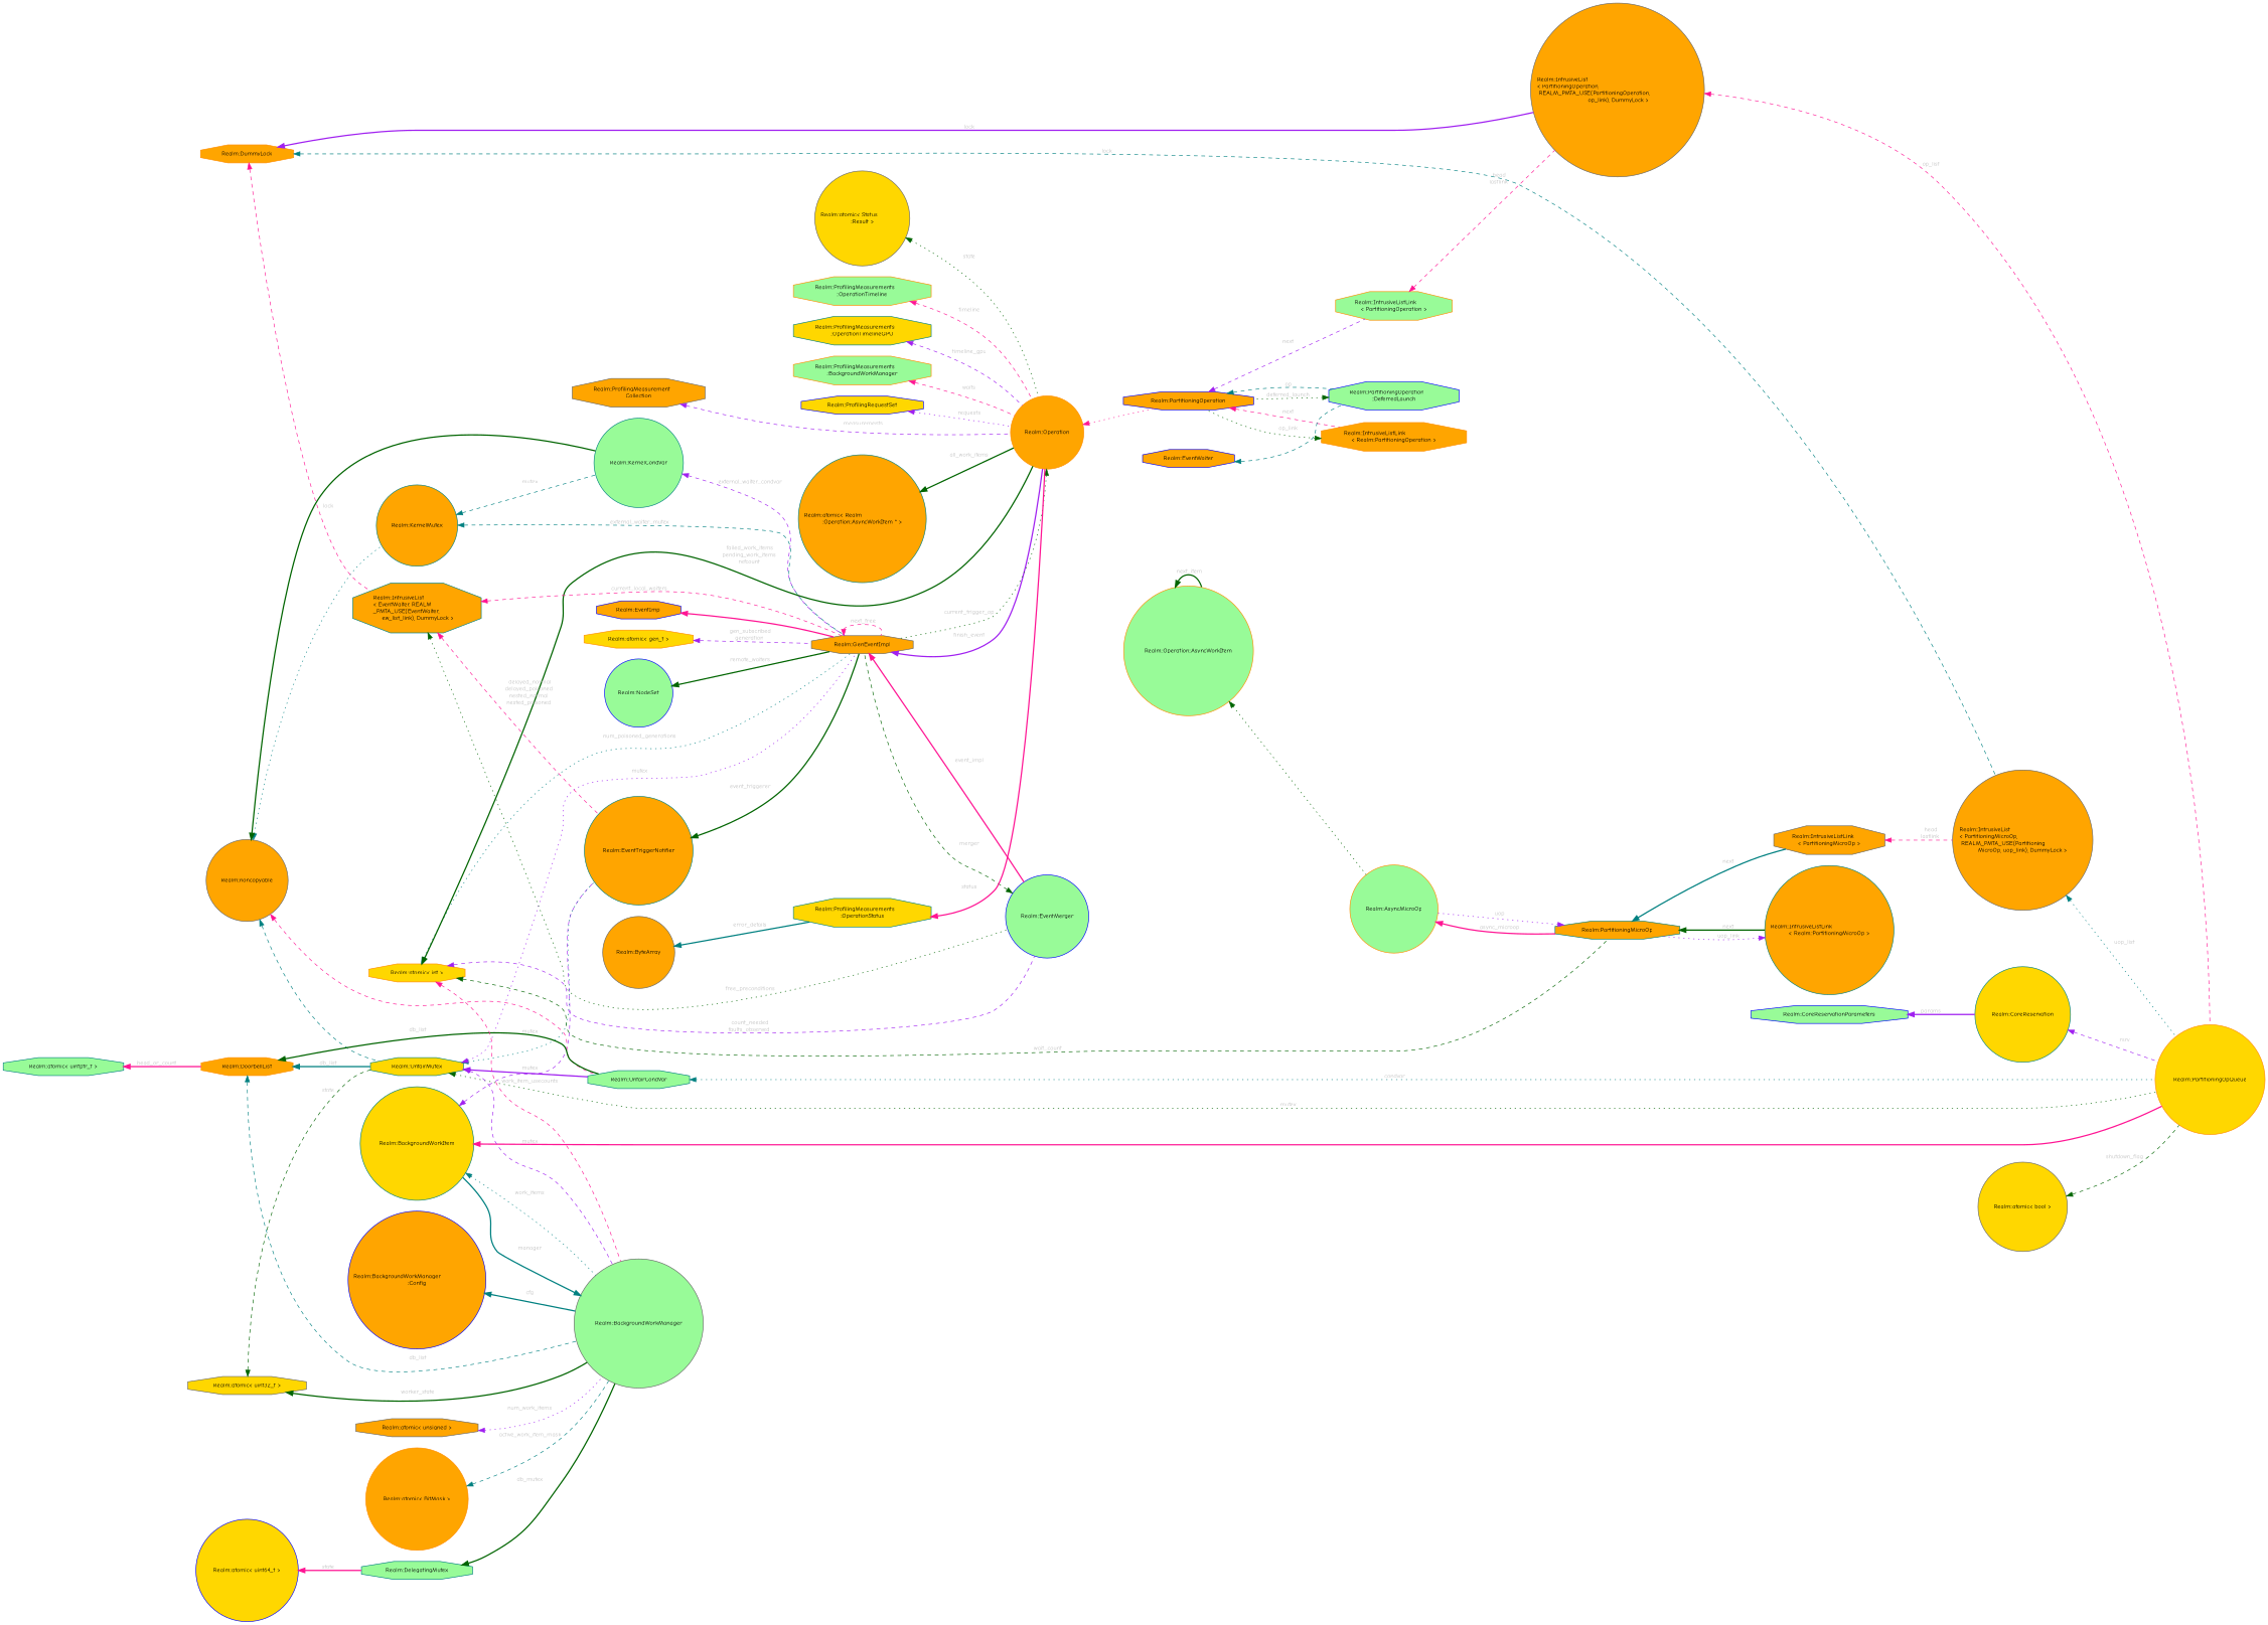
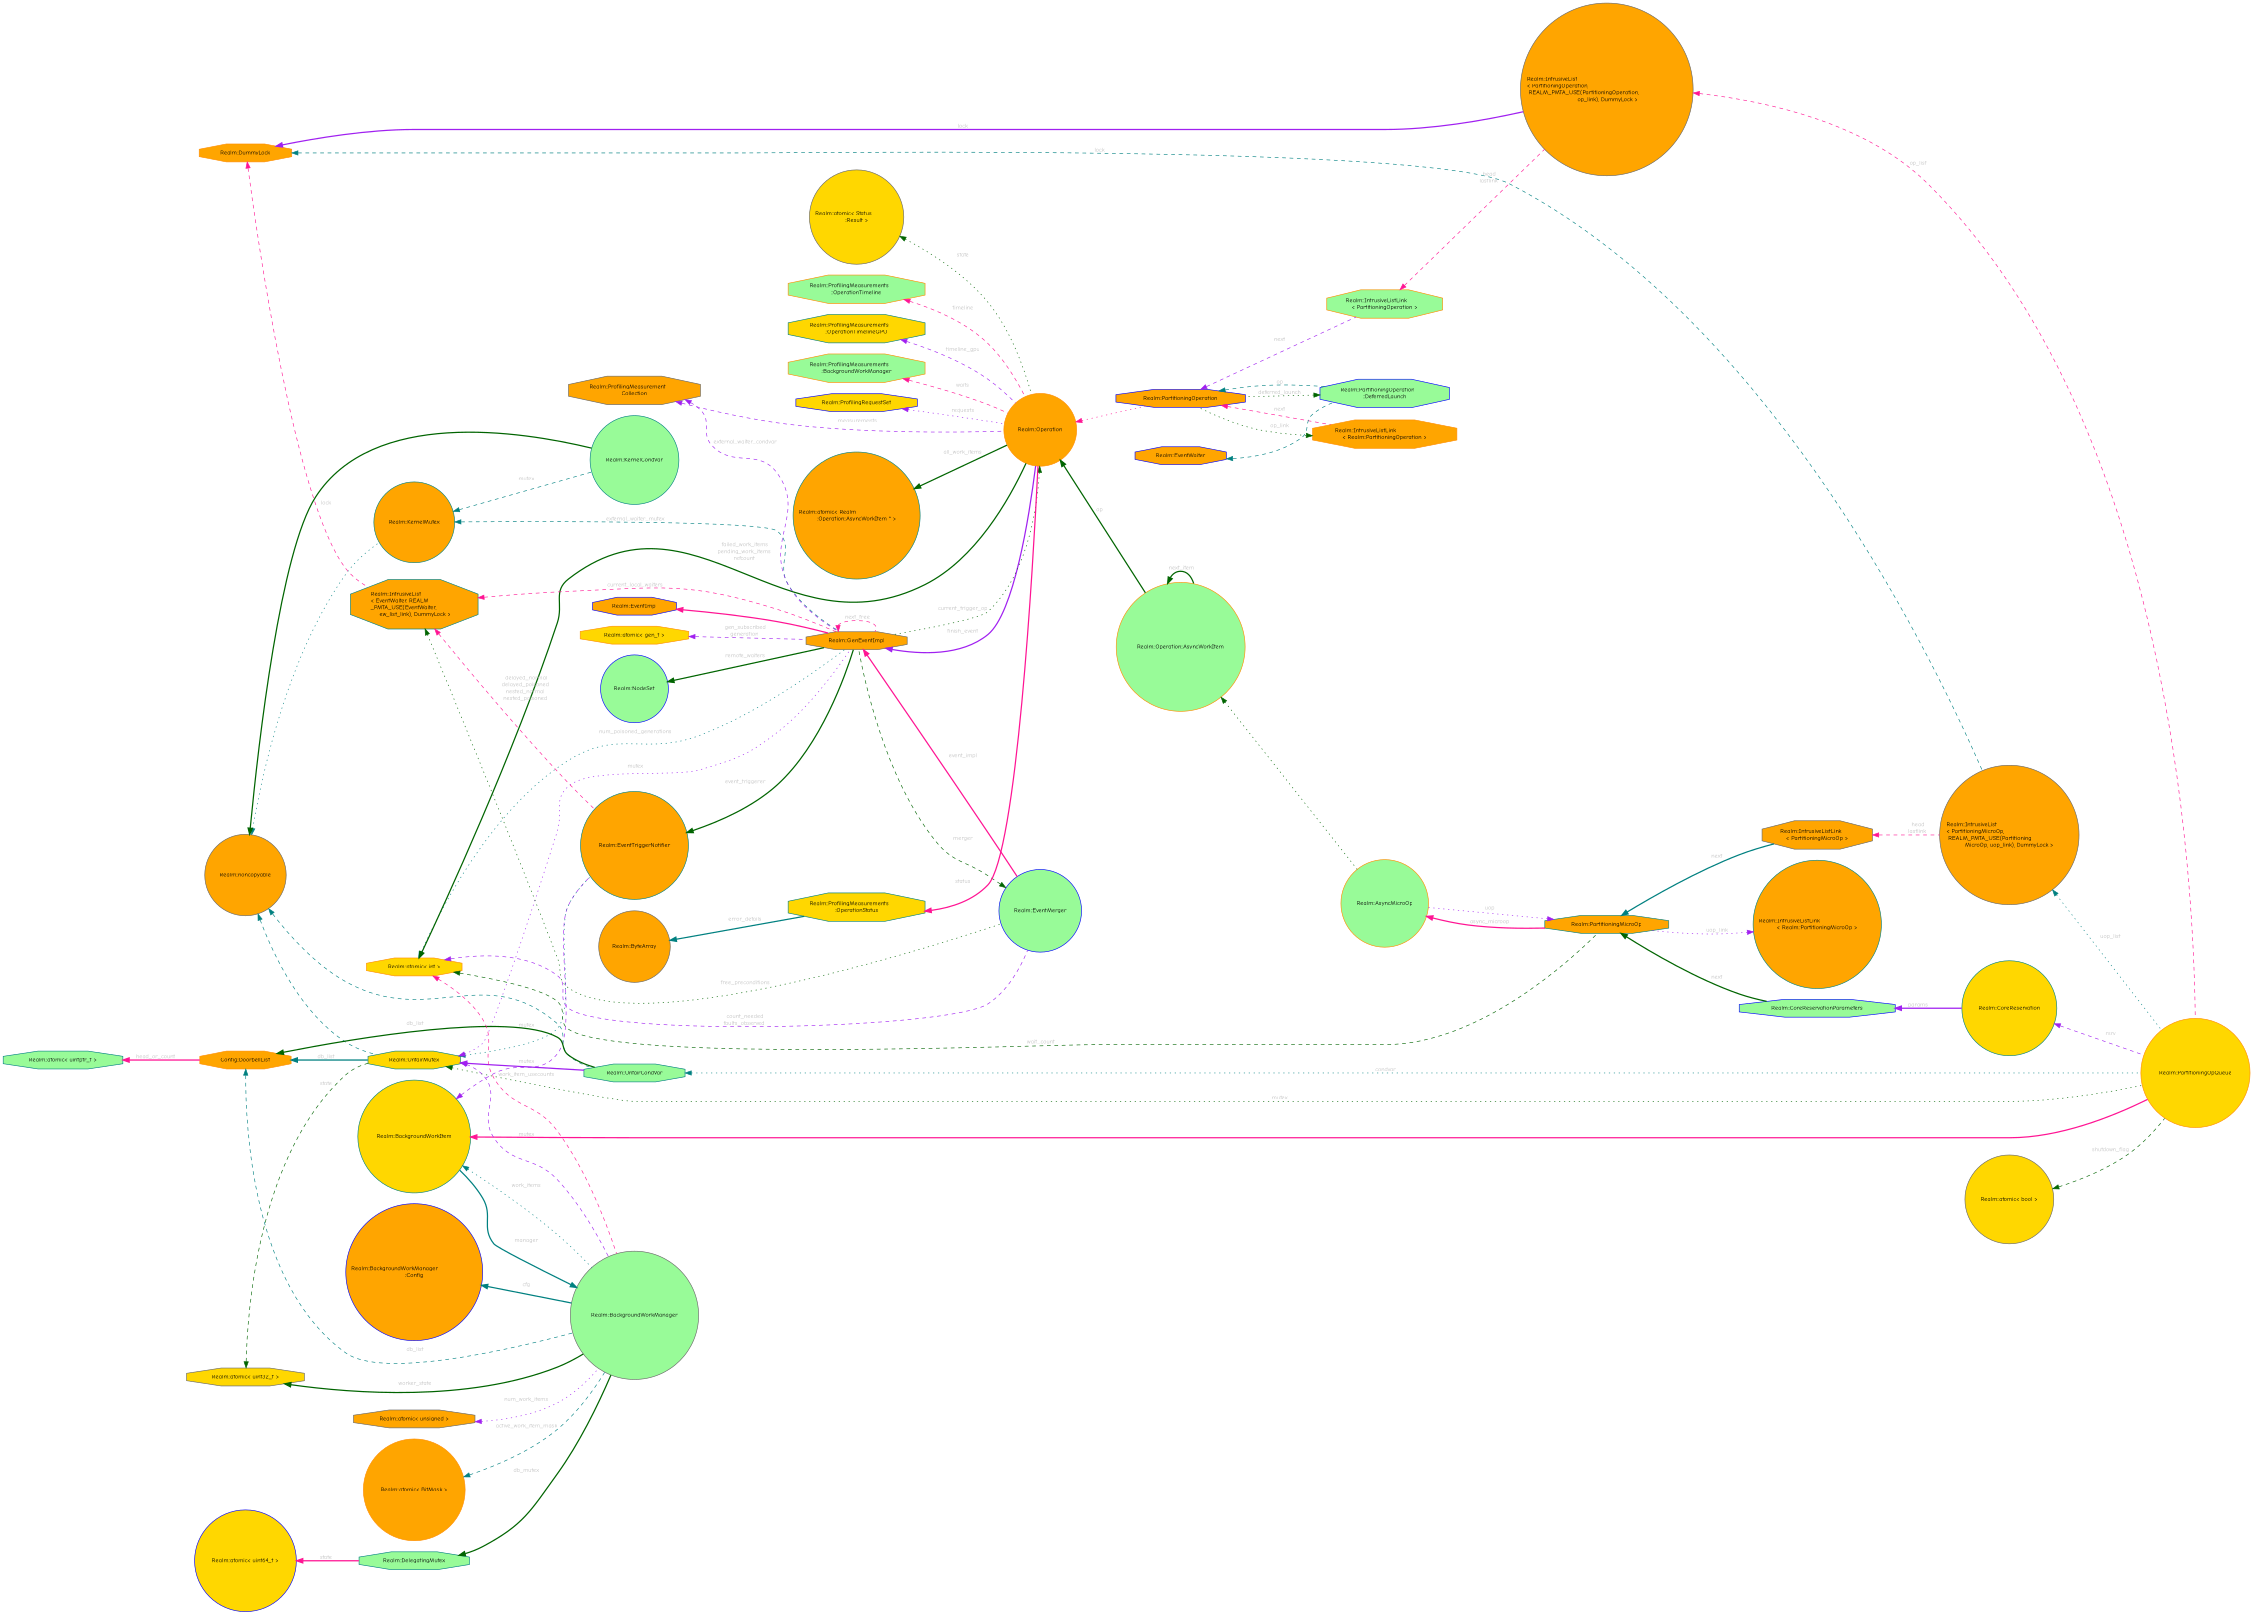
  digraph {
    fontname="Comic Neue"
    rankdir=LR
    node [color=teal fillcolor=orange fontname="Comic Neue" fontsize=10 shape=octagon style=filled]
    edge [color=darkgreen dir=back fontname="Comic Neue" fontsize=10 labelfontname=Helvetica labelfontsize=10 style=dashed fontcolor=grey]
    n1 [color=darkorange fillcolor=gold fontcolor=black height=0.2 label="Realm::PartitioningOpQueue" shape=circle width=0.4]
    n2 [fillcolor=gold height=0.2 label="Realm::BackgroundWorkItem" shape=circle width=0.4]
    n3 [color=gray40 fillcolor=palegreen height=0.2 label="Realm::BackgroundWorkManager" shape=circle width=0.4]
    n4 [height=0.2 label="Realm::EventTriggerNotifier" shape=circle width=0.4]
    n5 [color=gray40 height=0.2 label="Realm::GenEventImpl" width=0.4]
    n6 [color=blue height=0.2 label="Realm::BackgroundWorkManager\l::Config" shape=circle width=0.4]
    n7 [fillcolor=gold height=0.2 label="Realm::UnfairMutex" width=0.4]
    n8 [fillcolor=palegreen height=0.2 label="Realm::UnfairCondVar" width=0.4]
    n9 [color=darkorange height=0.2 label="Realm::Operation" shape=circle width=0.4]
    n10 [color=blue fillcolor=palegreen height=0.2 label="Realm::EventMerger" shape=circle width=0.4]
    n11 [color=gray40 height=0.2 label="Realm::noncopyable" shape=circle width=0.4]
    n12 [height=0.2 label="Realm::KernelMutex" shape=circle width=0.4]
    n13 [fillcolor=palegreen height=0.2 label="Realm::KernelCondVar" shape=circle width=0.4]
    n14 [color=gray40 fillcolor=gold height=0.2 label="Realm::atomic\< uint32_t \>" width=0.4]
-   n15 [color=darkorange height=0.2 label="Realm::DoorbellList" width=0.4]
+   n15 [color=darkorange height=0.2 label="Config::DoorbellList" width=0.4]
    n16 [fillcolor=palegreen height=0.2 label="Realm::atomic\< uintptr_t \>" width=0.4]
    n17 [color=gray40 height=0.2 label="Realm::atomic\< unsigned \>" width=0.4]
    n18 [color=darkorange height=0.2 label="Realm::atomic\< BitMask \>" shape=circle width=0.4]
    n19 [color=darkorange fillcolor=gold height=0.2 label="Realm::atomic\< int \>" width=0.4]
    n20 [height=0.2 label="Realm::PartitioningMicroOp" width=0.4]
    n21 [color=blue height=0.2 label="Realm::PartitioningOperation" width=0.4]
    n22 [color=darkorange fillcolor=palegreen height=0.2 label="Realm::Operation::AsyncWorkItem" shape=circle width=0.4]
    n23 [color=gray40 height=0.2 label="Realm::IntrusiveListLink\l\< PartitioningMicroOp \>" width=0.4]
    n24 [height=0.2 label="Realm::IntrusiveListLink\l\< Realm::PartitioningMicroOp \>" shape=circle width=0.4]
    n25 [color=darkorange fillcolor=palegreen height=0.2 label="Realm::AsyncMicroOp" shape=circle width=0.4]
    n26 [fillcolor=palegreen height=0.2 label="Realm::DelegatingMutex" width=0.4]
    n27 [color=blue fillcolor=gold height=0.2 label="Realm::atomic\< uint64_t \>" shape=circle width=0.4]
    n28 [color=gray40 fillcolor=gold height=0.2 label="Realm::atomic\< bool \>" shape=circle width=0.4]
    n29 [fillcolor=gold height=0.2 label="Realm::CoreReservation" shape=circle width=0.4]
    n30 [color=blue fillcolor=palegreen height=0.2 label="Realm::CoreReservationParameters" width=0.4]
    n31 [color=gray40 height=0.2 label="Realm::IntrusiveList\l\< PartitioningOperation,\l REALM_PMTA_USE(PartitioningOperation,\l op_link), DummyLock \>" shape=circle width=0.4]
    n32 [color=darkorange height=0.2 label="Realm::DummyLock" width=0.4]
    n33 [height=0.2 label="Realm::IntrusiveList\l\< EventWaiter, REALM\l_PMTA_USE(EventWaiter,\l ew_list_link), DummyLock \>" width=0.4]
    n34 [color=gray40 height=0.2 label="Realm::IntrusiveList\l\< PartitioningMicroOp,\l REALM_PMTA_USE(Partitioning\lMicroOp, uop_link), DummyLock \>" shape=circle width=0.4]
    n35 [color=darkorange fillcolor=palegreen height=0.2 label="Realm::IntrusiveListLink\l\< PartitioningOperation \>" width=0.4]
    n36 [color=darkorange height=0.2 label="Realm::IntrusiveListLink\l\< Realm::PartitioningOperation \>" width=0.4]
    n37 [color=blue fillcolor=palegreen height=0.2 label="Realm::PartitioningOperation\l::DeferredLaunch" width=0.4]
    n38 [color=blue height=0.2 label="Realm::EventImpl" width=0.4]
    n39 [color=darkorange fillcolor=gold height=0.2 label="Realm::atomic\< gen_t \>" width=0.4]
    n40 [color=blue fillcolor=palegreen height=0.2 label="Realm::NodeSet" shape=circle width=0.4]
    n41 [color=gray40 fillcolor=gold height=0.2 label="Realm::atomic\< Status\l::Result \>" shape=circle width=0.4]
    n42 [fillcolor=gold height=0.2 label="Realm::ProfilingMeasurements\l::OperationStatus" width=0.4]
    n43 [color=gray40 height=0.2 label="Realm::ByteArray" shape=circle width=0.4]
    n44 [color=darkorange fillcolor=palegreen height=0.2 label="Realm::ProfilingMeasurements\l::OperationTimeline" width=0.4]
    n45 [fillcolor=gold height=0.2 label="Realm::ProfilingMeasurements\l::OperationTimelineGPU" width=0.4]
    n46 [color=darkorange fillcolor=palegreen height=0.2 label="Realm::ProfilingMeasurements\l::BackgroundWorkManager" width=0.4]
    n47 [color=blue fillcolor=gold height=0.2 label="Realm::ProfilingRequestSet" width=0.4]
    n48 [color=gray40 height=0.2 label="Realm::ProfilingMeasurement\lCollection" width=0.4]
    n49 [height=0.2 label="Realm::atomic\< Realm\l::Operation::AsyncWorkItem * \>" shape=circle width=0.4]
    n50 [color=blue height=0.2 label="Realm::EventWaiter" width=0.4]
    n2 -> n1 [color=deeppink style=bold fontcolor=""]
    n2 -> n3 [color=teal label=" work_items" style=dotted]
    n2 -> n4 [color=purple fontcolor=""]
    n3 -> n2 [color=teal label=" manager" style=bold]
    n4 -> n5 [label=" event_triggerer" style=bold]
    n5 -> n5 [color=deeppink label=" next_free"]
    n5 -> n9 [color=purple label=" finish_event" style=bold]
    n5 -> n10 [color=deeppink label=" event_impl" style=bold]
    n6 -> n3 [color=teal label=" cfg" style=bold]
    n7 -> n1 [label=" mutex" style=dotted]
    n7 -> n3 [color=purple label=" mutex"]
    n7 -> n4 [color=teal label=" mutex" style=dotted]
    n7 -> n5 [color=purple label=" mutex" style=dotted]
    n7 -> n8 [color=purple label=" mutex" style=bold]
    n8 -> n1 [color=teal label=" condvar" style=dotted]
    n9 -> n5 [label=" current_trigger_op" style=dotted]
    n9 -> n21 [color=deeppink style=dotted fontcolor=""]
+   n9 -> n22 [label=" op" style=bold]
    n10 -> n5 [label=" merger"]
    n11 -> n7 [color=teal fontcolor=""]
-   n11 -> n8 [color=deeppink fontcolor=""]
+   n11 -> n8 [color=teal fontcolor=""]
    n11 -> n12 [color=teal style=dotted fontcolor=""]
    n11 -> n13 [style=bold fontcolor=""]
    n12 -> n5 [color=teal label=" external_waiter_mutex"]
    n12 -> n13 [color=teal label=" mutex"]
-   n13 -> n5 [color=purple label=" external_waiter_condvar"]
+   n48 -> n5 [color=purple label=" external_waiter_condvar"]
    n14 -> n3 [label=" worker_state" style=bold]
    n14 -> n7 [label=" state"]
    n15 -> n3 [color=teal label=" db_list"]
    n15 -> n7 [color=teal label=" db_list" style=bold]
    n15 -> n8 [label=" db_list" style=bold]
    n16 -> n15 [color=deeppink label=" head_or_count" style=bold]
    n17 -> n3 [color=purple label=" num_work_items" style=dotted]
    n18 -> n3 [color=teal label=" active_work_item_mask"]
    n19 -> n3 [color=deeppink label=" work_item_usecounts"]
    n19 -> n5 [color=teal label=" num_poisoned_generations" style=dotted]
    n19 -> n9 [label=" failed_work_items\npending_work_items\nrefcount" style=bold]
    n19 -> n10 [color=purple label=" count_needed\nfaults_observed"]
    n19 -> n20 [label=" wait_count"]
    n20 -> n23 [color=teal label=" next" style=bold]
-   n20 -> n24 [label=" next" style=bold]
+   n20 -> n30 [label=" next" style=bold]
    n20 -> n25 [color=purple label=" uop" style=dotted]
    n21 -> n35 [color=purple label=" next"]
    n21 -> n36 [color=deeppink label=" next"]
    n21 -> n37 [color=teal label=" op"]
    n22 -> n22 [label=" next_item" style=bold]
    n22 -> n25 [style=dotted fontcolor=""]
    n23 -> n34 [color=deeppink label=" head\nlastlink"]
    n24 -> n20 [color=purple label=" uop_link" style=dotted]
    n25 -> n20 [color=deeppink label=" async_microop" style=bold]
    n26 -> n3 [label=" db_mutex" style=bold]
    n27 -> n26 [color=deeppink label=" state" style=bold]
    n28 -> n1 [label=" shutdown_flag"]
    n29 -> n1 [color=purple label=" rsrv"]
    n30 -> n29 [color=purple label=" params" style=bold]
    n31 -> n1 [color=deeppink label=" op_list"]
    n32 -> n31 [color=purple label=" lock" style=bold]
    n32 -> n33 [color=deeppink label=" lock"]
    n32 -> n34 [color=teal label=" lock"]
    n33 -> n4 [color=deeppink label=" delayed_normal\ndelayed_poisoned\nnested_normal\nnested_poisoned"]
    n33 -> n5 [color=deeppink label=" current_local_waiters"]
    n33 -> n10 [label=" free_preconditions" style=dotted]
    n34 -> n1 [color=teal label=" uop_list" style=dotted]
    n35 -> n31 [color=deeppink label=" head\nlastlink"]
    n36 -> n21 [label=" op_link" style=dotted]
    n37 -> n21 [label=" deferred_launch" style=dotted]
    n38 -> n5 [color=deeppink style=bold fontcolor=""]
    n39 -> n5 [color=purple label=" gen_subscribed\ngeneration"]
    n40 -> n5 [label=" remote_waiters" style=bold]
    n41 -> n9 [label=" state" style=dotted]
    n42 -> n9 [color=deeppink label=" status" style=bold]
    n43 -> n42 [color=teal label=" error_details" style=bold]
    n44 -> n9 [color=deeppink label=" timeline"]
    n45 -> n9 [color=purple label=" timeline_gpu"]
    n46 -> n9 [color=deeppink label=" waits"]
    n47 -> n9 [color=purple label=" requests" style=dotted]
    n48 -> n9 [color=purple label=" measurements"]
    n49 -> n9 [label=" all_work_items" style=bold]
    n50 -> n37 [color=teal fontcolor=""]
  }
